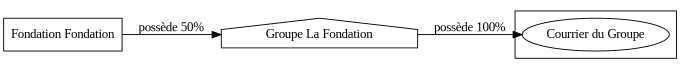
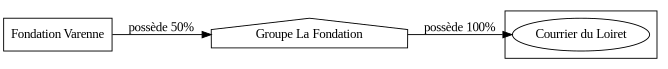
  digraph {
    fontname="Liberation Serif"
    rankdir=LR
    node [fontname="Liberation Serif"]
    edge [fontname="Liberation Serif"]
-   n1 [label="Fondation Fondation" shape=box]
-   n2 [label="Courrier du Groupe"]
+   n1 [label="Fondation Varenne" shape=box]
+   n2 [label="Courrier du Loiret"]
    n3 [label="Groupe La Fondation" shape=house]
    subgraph sub_1 {
      n1
    }
    subgraph cluster_2 {
      n2
    }
    n1 -> n3 [label="possède 50%"]
    n3 -> n2 [label="possède 100%"]
  }
